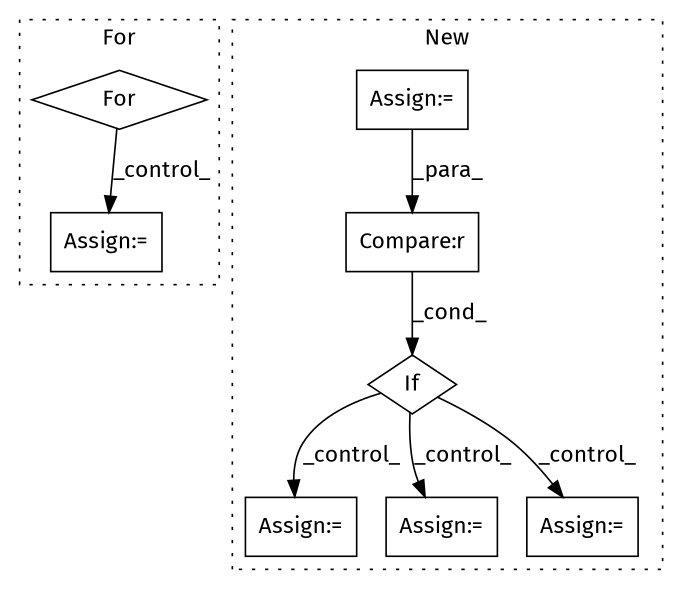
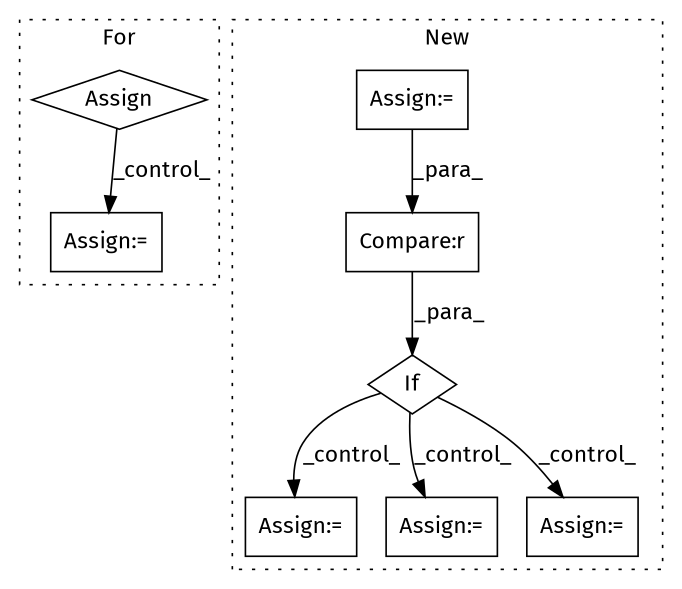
  digraph {
    fontname="Fira Sans"
    node [a=68 fontname="Fira Sans" l=3 shape=box]
    edge [fontname="Fira Sans"]
-   n1 [a=107 l="4,18" label=For s="1032,1060" shape=diamond]
+   n1 [a=107 l="4,18" label=Assign s="1032,1060" shape=diamond]
    n2 [label="Assign:=" s=1095]
    n3 [a=96 l="3,14" label=If s="1617,1647" shape=diamond]
    n4 [a=40 l=27 label="Compare:r" s=1620]
    n5 [label="Assign:=" s=1944]
    n6 [label="Assign:=" s=2105]
    n7 [label="Assign:=" s=1858]
    n8 [label="Assign:=" s=1596]
    subgraph cluster_1 {
      label=For
      style=dotted
      n1
      n2
    }
    subgraph cluster_2 {
      label=New
      style=dotted
      n3
      n4
      n5
      n6
      n7
      n8
    }
    n1 -> n2 [label=_control_]
    n3 -> n5 [label=_control_]
    n3 -> n6 [label=_control_]
    n3 -> n7 [label=_control_]
-   n4 -> n3 [label=_cond_]
+   n4 -> n3 [label=_para_]
    n8 -> n4 [label=_para_]
  }
